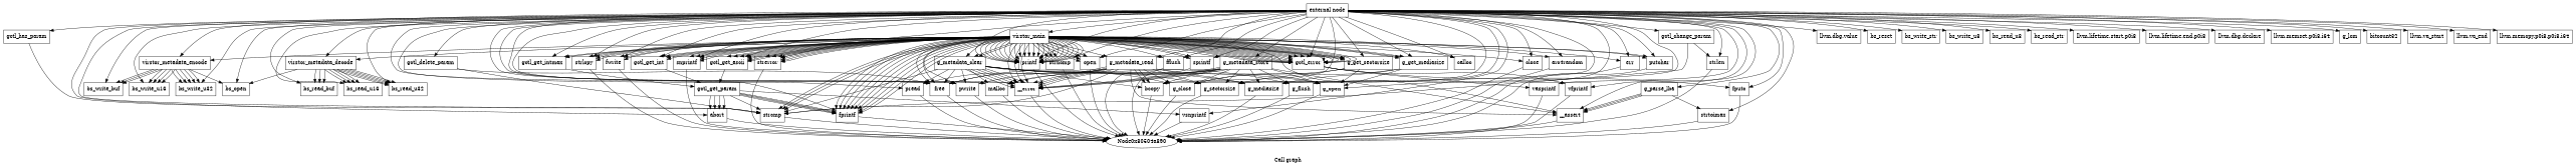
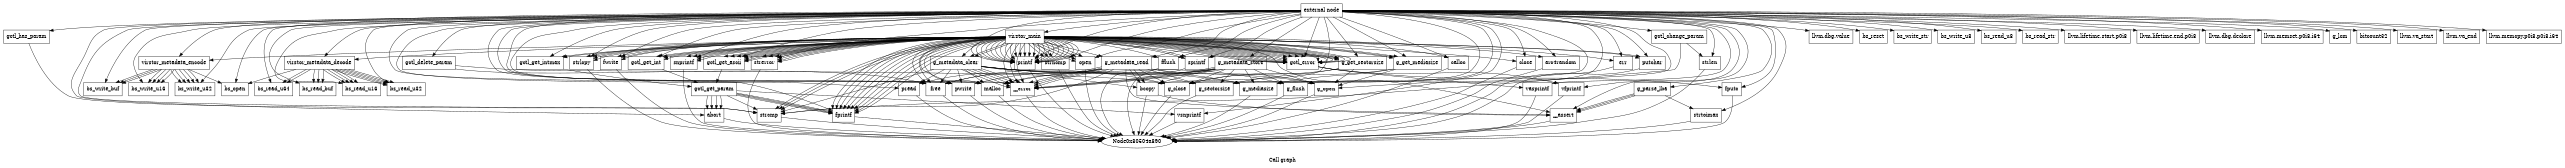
  digraph {
    fontname="DejaVu Serif"
    label="Call graph"
    node [fontname="DejaVu Serif" shape=record]
    edge [fontname="DejaVu Serif"]
    n1 [label="{external node}"]
    n2 [label="{bs_open}"]
    n3 [label="{llvm.dbg.value}"]
    n4 [label="{bs_reset}"]
    n5 [label="{bs_write_str}"]
    n6 [label="{bs_write_buf}"]
    n7 [label="{bs_write_u8}"]
    n8 [label="{bs_write_u16}"]
    n9 [label="{bs_write_u32}"]
    n10 [label="{bs_read_u8}"]
    n11 [label="{bs_read_str}"]
    n12 [label="{bs_read_buf}"]
    n13 [label="{bs_read_u16}"]
    n14 [label="{bs_read_u32}"]
+   n15 [label="{bs_read_u64}"]
    n16 [label="{virstor_metadata_encode}"]
    n17 [label="{llvm.lifetime.start.p0i8}"]
    n18 [label="{llvm.lifetime.end.p0i8}"]
    n19 [label="{virstor_metadata_decode}"]
    n20 [label="{virstor_main}"]
    n21 [label="{llvm.dbg.declare}"]
    n22 [label="{strcmp}"]
    n23 [label="{llvm.memset.p0i8.i64}"]
    n24 [label="{strlcpy}"]
    n25 [label="{fprintf}"]
    n26 [label="{fwrite}"]
    n27 [label="{snprintf}"]
    n28 [label="{__error}"]
    n29 [label="{strerror}"]
    n30 [label="{__assert}"]
    n31 [label="{printf}"]
    n32 [label="{fflush}"]
    n33 [label="{strncmp}"]
    n34 [label="{open}"]
    n35 [label="{sprintf}"]
    n36 [label="{calloc}"]
    n37 [label="{pwrite}"]
    n38 [label="{free}"]
    n39 [label="{close}"]
    n40 [label="{arc4random}"]
    n41 [label="{malloc}"]
    n42 [label="{err}"]
    n43 [label="{putchar}"]
    n44 [label="{g_lcm}"]
    n45 [label="{bitcount32}"]
    n46 [label="{g_parse_lba}"]
    n47 [label="{strtoimax}"]
    n48 [label="{g_get_mediasize}"]
    n49 [label="{g_open}"]
    n50 [label="{g_mediasize}"]
    n51 [label="{g_close}"]
    n52 [label="{g_get_sectorsize}"]
    n53 [label="{g_sectorsize}"]
    n54 [label="{g_metadata_read}"]
    n55 [label="{pread}"]
    n56 [label="{bcopy}"]
    n57 [label="{g_metadata_store}"]
    n58 [label="{g_flush}"]
    n59 [label="{g_metadata_clear}"]
    n60 [label="{gctl_error}"]
    n61 [label="{llvm.va_start}"]
    n62 [label="{vasprintf}"]
    n63 [label="{vfprintf}"]
    n64 [label="{fputc}"]
    n65 [label="{llvm.va_end}"]
    n66 [label="{gctl_get_int}"]
    n67 [label="{vsnprintf}"]
    n68 [label="{abort}"]
    n69 [label="{gctl_get_intmax}"]
    n70 [label="{gctl_get_ascii}"]
    n71 [label="{gctl_change_param}"]
    n72 [label="{strlen}"]
    n73 [label="{gctl_delete_param}"]
    n74 [label="{llvm.memcpy.p0i8.p0i8.i64}"]
    n75 [label="{gctl_has_param}"]
    n76 [label=Node0x80504a890 shape=""]
    n77 [label="{gctl_get_param}"]
    n1 -> n2
    n1 -> n3
    n1 -> n4
    n1 -> n5
    n1 -> n6
    n1 -> n7
    n1 -> n8
    n1 -> n9
    n1 -> n10
    n1 -> n11
    n1 -> n12
    n1 -> n13
    n1 -> n14
+   n1 -> n15
    n1 -> n16
    n1 -> n17
    n1 -> n18
    n1 -> n19
    n1 -> n20
    n1 -> n21
    n1 -> n22
    n1 -> n23
    n1 -> n24
    n1 -> n25
    n1 -> n26
    n1 -> n27
    n1 -> n28
    n1 -> n29
    n1 -> n30
    n1 -> n31
    n1 -> n32
    n1 -> n33
    n1 -> n34
    n1 -> n35
    n1 -> n36
    n1 -> n37
    n1 -> n38
    n1 -> n39
    n1 -> n40
    n1 -> n41
    n1 -> n42
    n1 -> n43
    n1 -> n44
    n1 -> n45
    n1 -> n46
    n1 -> n47
    n1 -> n48
    n1 -> n49
    n1 -> n50
    n1 -> n51
    n1 -> n52
    n1 -> n53
    n1 -> n54
    n1 -> n55
    n1 -> n56
    n1 -> n57
    n1 -> n58
    n1 -> n59
    n1 -> n60
    n1 -> n61
    n1 -> n62
    n1 -> n63
    n1 -> n64
    n1 -> n65
    n1 -> n66
    n1 -> n67
    n1 -> n68
    n1 -> n69
    n1 -> n70
    n1 -> n71
    n1 -> n72
    n1 -> n73
    n1 -> n74
    n1 -> n75
    n16 -> n2
    n16 -> n6
    n16 -> n6
    n16 -> n6
    n16 -> n8
    n16 -> n8
    n16 -> n8
    n16 -> n8
    n16 -> n9
    n16 -> n9
    n16 -> n9
    n16 -> n9
    n16 -> n9
    n19 -> n2
    n19 -> n12
    n19 -> n12
    n19 -> n12
    n19 -> n13
    n19 -> n13
    n19 -> n13
    n19 -> n13
    n19 -> n14
    n19 -> n14
    n19 -> n14
    n19 -> n14
    n19 -> n14
+   n19 -> n15
+   n19 -> n15
    n20 -> n16
    n20 -> n19
    n20 -> n22
    n20 -> n22
    n20 -> n22
    n20 -> n24
    n20 -> n24
    n20 -> n24
    n20 -> n24
    n20 -> n25
    n20 -> n25
    n20 -> n25
    n20 -> n25
    n20 -> n25
    n20 -> n25
    n20 -> n25
    n20 -> n25
    n20 -> n25
    n20 -> n25
    n20 -> n26
    n20 -> n26
    n20 -> n26
    n20 -> n27
    n20 -> n27
    n20 -> n27
    n20 -> n27
    n20 -> n27
    n20 -> n28
    n20 -> n28
    n20 -> n28
    n20 -> n29
    n20 -> n29
    n20 -> n29
    n20 -> n29
    n20 -> n29
    n20 -> n29
    n20 -> n29
    n20 -> n30
    n20 -> n31
    n20 -> n31
    n20 -> n31
    n20 -> n31
    n20 -> n31
    n20 -> n31
    n20 -> n31
    n20 -> n31
    n20 -> n31
    n20 -> n31
    n20 -> n31
    n20 -> n31
    n20 -> n31
    n20 -> n31
    n20 -> n31
    n20 -> n31
    n20 -> n31
    n20 -> n31
    n20 -> n31
    n20 -> n31
    n20 -> n31
    n20 -> n31
    n20 -> n31
    n20 -> n32
    n20 -> n33
    n20 -> n33
    n20 -> n33
    n20 -> n34
    n20 -> n34
    n20 -> n34
    n20 -> n34
    n20 -> n35
    n20 -> n35
    n20 -> n36
    n20 -> n37
    n20 -> n38
    n20 -> n38
    n20 -> n39
    n20 -> n40
+   n20 -> n41
    n20 -> n42
    n20 -> n43
    n20 -> n43
    n20 -> n48
    n20 -> n48
    n20 -> n48
    n20 -> n52
    n20 -> n52
    n20 -> n52
    n20 -> n54
    n20 -> n57
    n20 -> n59
    n20 -> n59
    n20 -> n60
    n20 -> n60
    n20 -> n60
    n20 -> n60
    n20 -> n60
    n20 -> n60
    n20 -> n60
    n20 -> n60
    n20 -> n60
    n20 -> n60
    n20 -> n60
    n20 -> n60
    n20 -> n60
    n20 -> n60
    n20 -> n60
    n20 -> n60
    n20 -> n60
    n20 -> n60
    n20 -> n60
    n20 -> n60
    n20 -> n66
    n20 -> n66
    n20 -> n66
    n20 -> n66
    n20 -> n69
    n20 -> n69
    n20 -> n70
    n20 -> n70
    n20 -> n70
    n20 -> n70
    n20 -> n70
    n20 -> n70
    n20 -> n70
    n20 -> n70
    n22 -> n76
    n24 -> n76
    n25 -> n76
    n26 -> n76
    n27 -> n76
    n28 -> n76
    n29 -> n76
    n30 -> n76
    n31 -> n76
    n32 -> n76
    n33 -> n76
    n34 -> n76
    n35 -> n76
+   n36 -> n76
    n37 -> n76
    n38 -> n76
    n39 -> n76
    n40 -> n76
    n41 -> n76
    n42 -> n76
    n43 -> n76
    n46 -> n30
    n46 -> n30
    n46 -> n30
    n46 -> n47
    n47 -> n76
    n48 -> n49
    n48 -> n50
    n48 -> n51
    n49 -> n76
    n50 -> n76
    n51 -> n76
    n52 -> n49
    n52 -> n51
    n52 -> n53
    n53 -> n76
    n54 -> n22
    n54 -> n28
    n54 -> n28
    n54 -> n28
    n54 -> n28
    n54 -> n30
    n54 -> n38
    n54 -> n41
    n54 -> n49
    n54 -> n50
    n54 -> n51
    n54 -> n53
    n54 -> n55
    n54 -> n56
    n54 -> n56
    n55 -> n76
    n56 -> n76
    n57 -> n28
    n57 -> n28
    n57 -> n28
    n57 -> n28
-   n57 -> n30
+   n56 -> n30
    n57 -> n37
    n57 -> n38
    n57 -> n41
    n57 -> n49
    n57 -> n50
    n57 -> n51
    n57 -> n53
    n57 -> n56
    n57 -> n58
    n58 -> n76
    n59 -> n22
    n59 -> n28
    n59 -> n28
    n59 -> n28
    n59 -> n28
    n59 -> n28
    n59 -> n37
    n59 -> n38
    n59 -> n41
    n59 -> n49
    n59 -> n50
    n59 -> n51
    n59 -> n53
    n59 -> n55
    n59 -> n56
    n59 -> n58
    n60 -> n62
    n60 -> n63
    n60 -> n64
    n62 -> n76
    n63 -> n76
    n64 -> n76
    n66 -> n77
    n67 -> n76
    n68 -> n76
    n69 -> n77
    n70 -> n77
    n71 -> n22
    n71 -> n72
    n72 -> n76
-   n73 -> n22
+   n73 -> n51
    n73 -> n38
    n75 -> n22
    n77 -> n22
    n77 -> n25
    n77 -> n25
    n77 -> n25
    n77 -> n25
    n77 -> n67
    n77 -> n68
    n77 -> n68
    n77 -> n68
    n77 -> n68
  }
